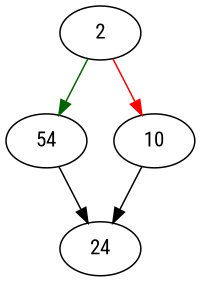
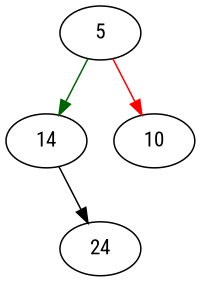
  strict digraph {
    fontname="Roboto Condensed"
    node [fontname="Roboto Condensed"]
    edge [fontname="Roboto Condensed"]
-   2 [entry=true]
-   14 [label=54]
+   2 [entry=true label=5]
+   14
    n3 [label=10]
    n4 [label=24]
    2 -> 14 [color=darkgreen cond=true]
    2 -> n3 [color=red cond=false]
    14 -> n4
-   n3 -> n4
  }
